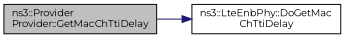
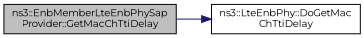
  digraph {
    rankdir=LR
    fontname=Montserrat
    node [color=black fontname=Montserrat fontsize=10 shape=record style=filled]
-   n1 [fillcolor=grey75 fontcolor=black height=0.2 label="ns3::Provider\lProvider::GetMacChTtiDelay" width=0.4]
+   n1 [fillcolor=grey75 fontcolor=black height=0.2 label="ns3::EnbMemberLteEnbPhySap\lProvider::GetMacChTtiDelay" width=0.4]
    n2 [fillcolor=white height=0.2 label="ns3::LteEnbPhy::DoGetMac\lChTtiDelay" width=0.4]
    n1 -> n2 [color=midnightblue fontname=Montserrat fontsize=10 labelfontname=Helvetica labelfontsize=10 style=solid]
  }
